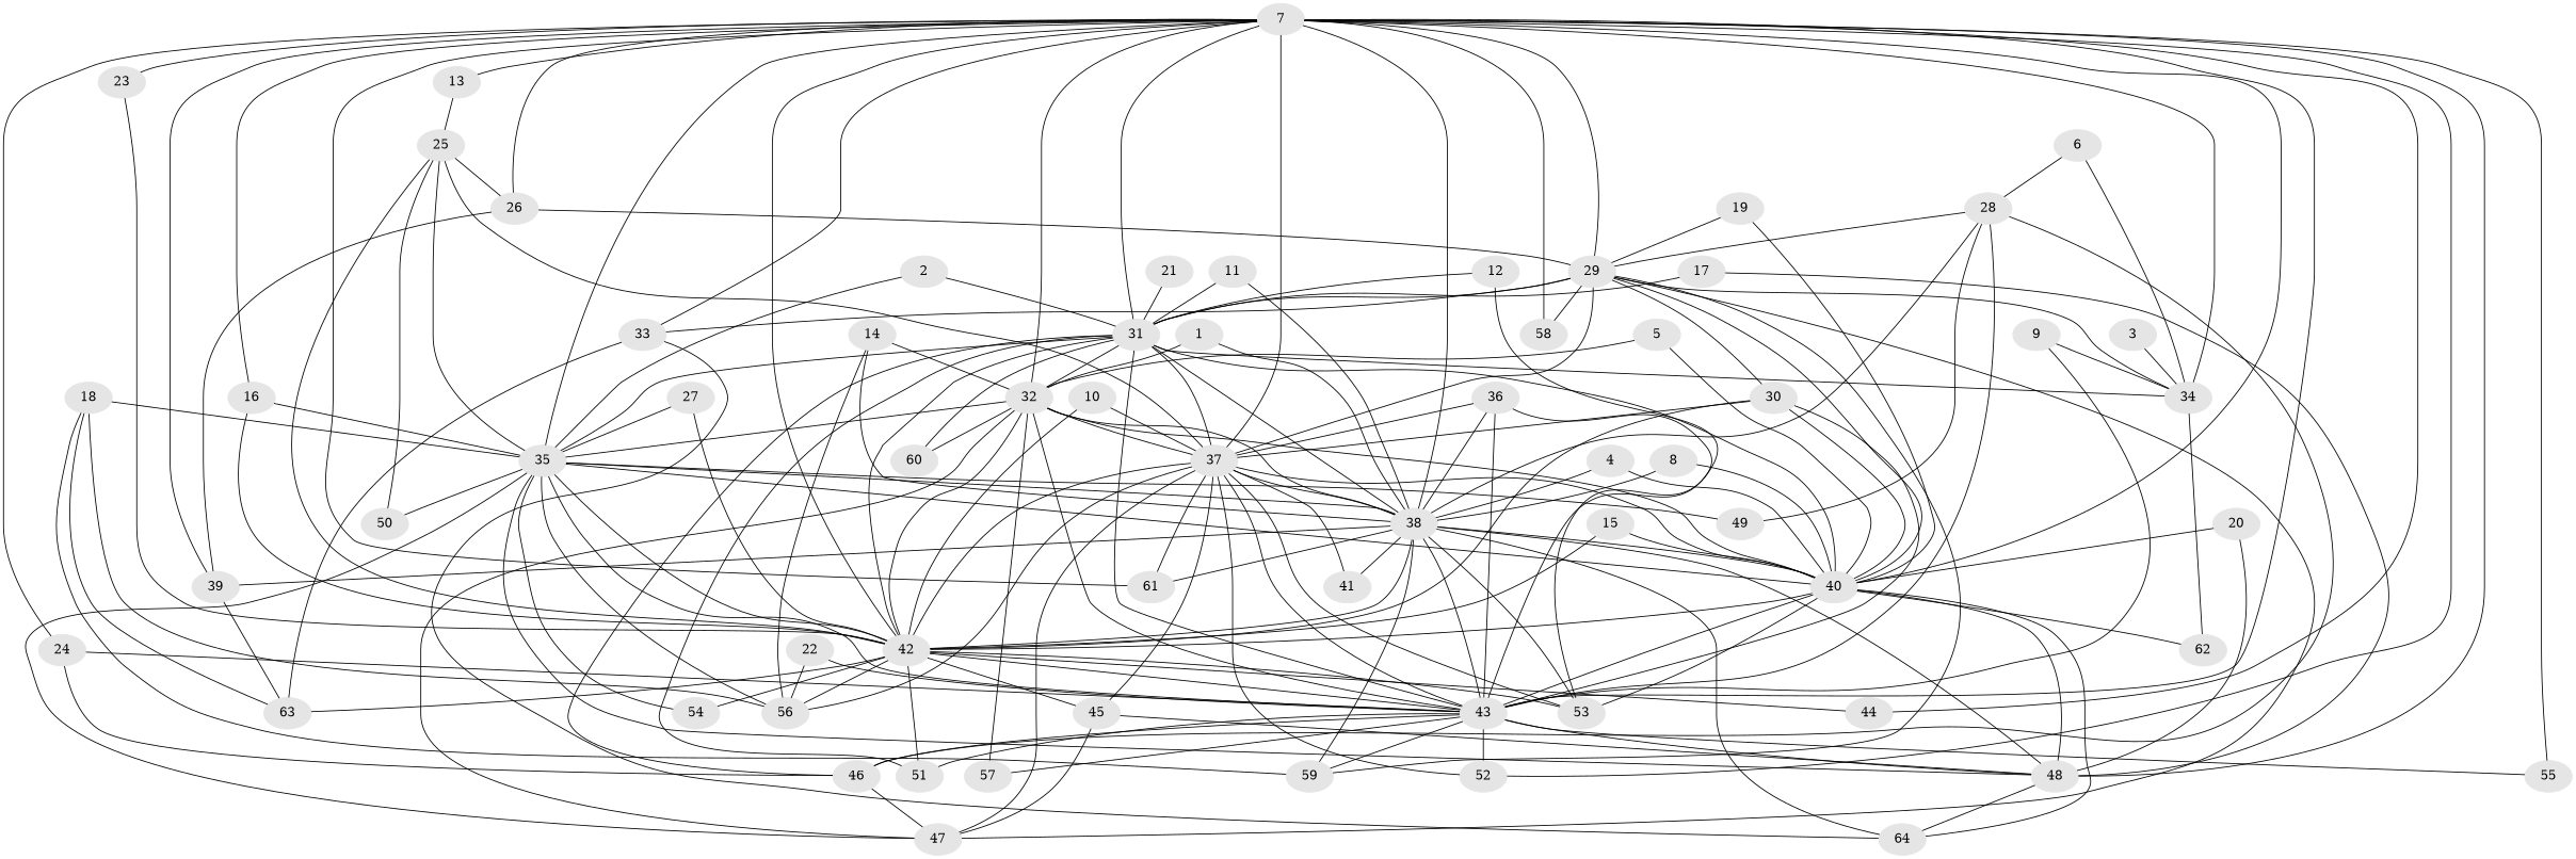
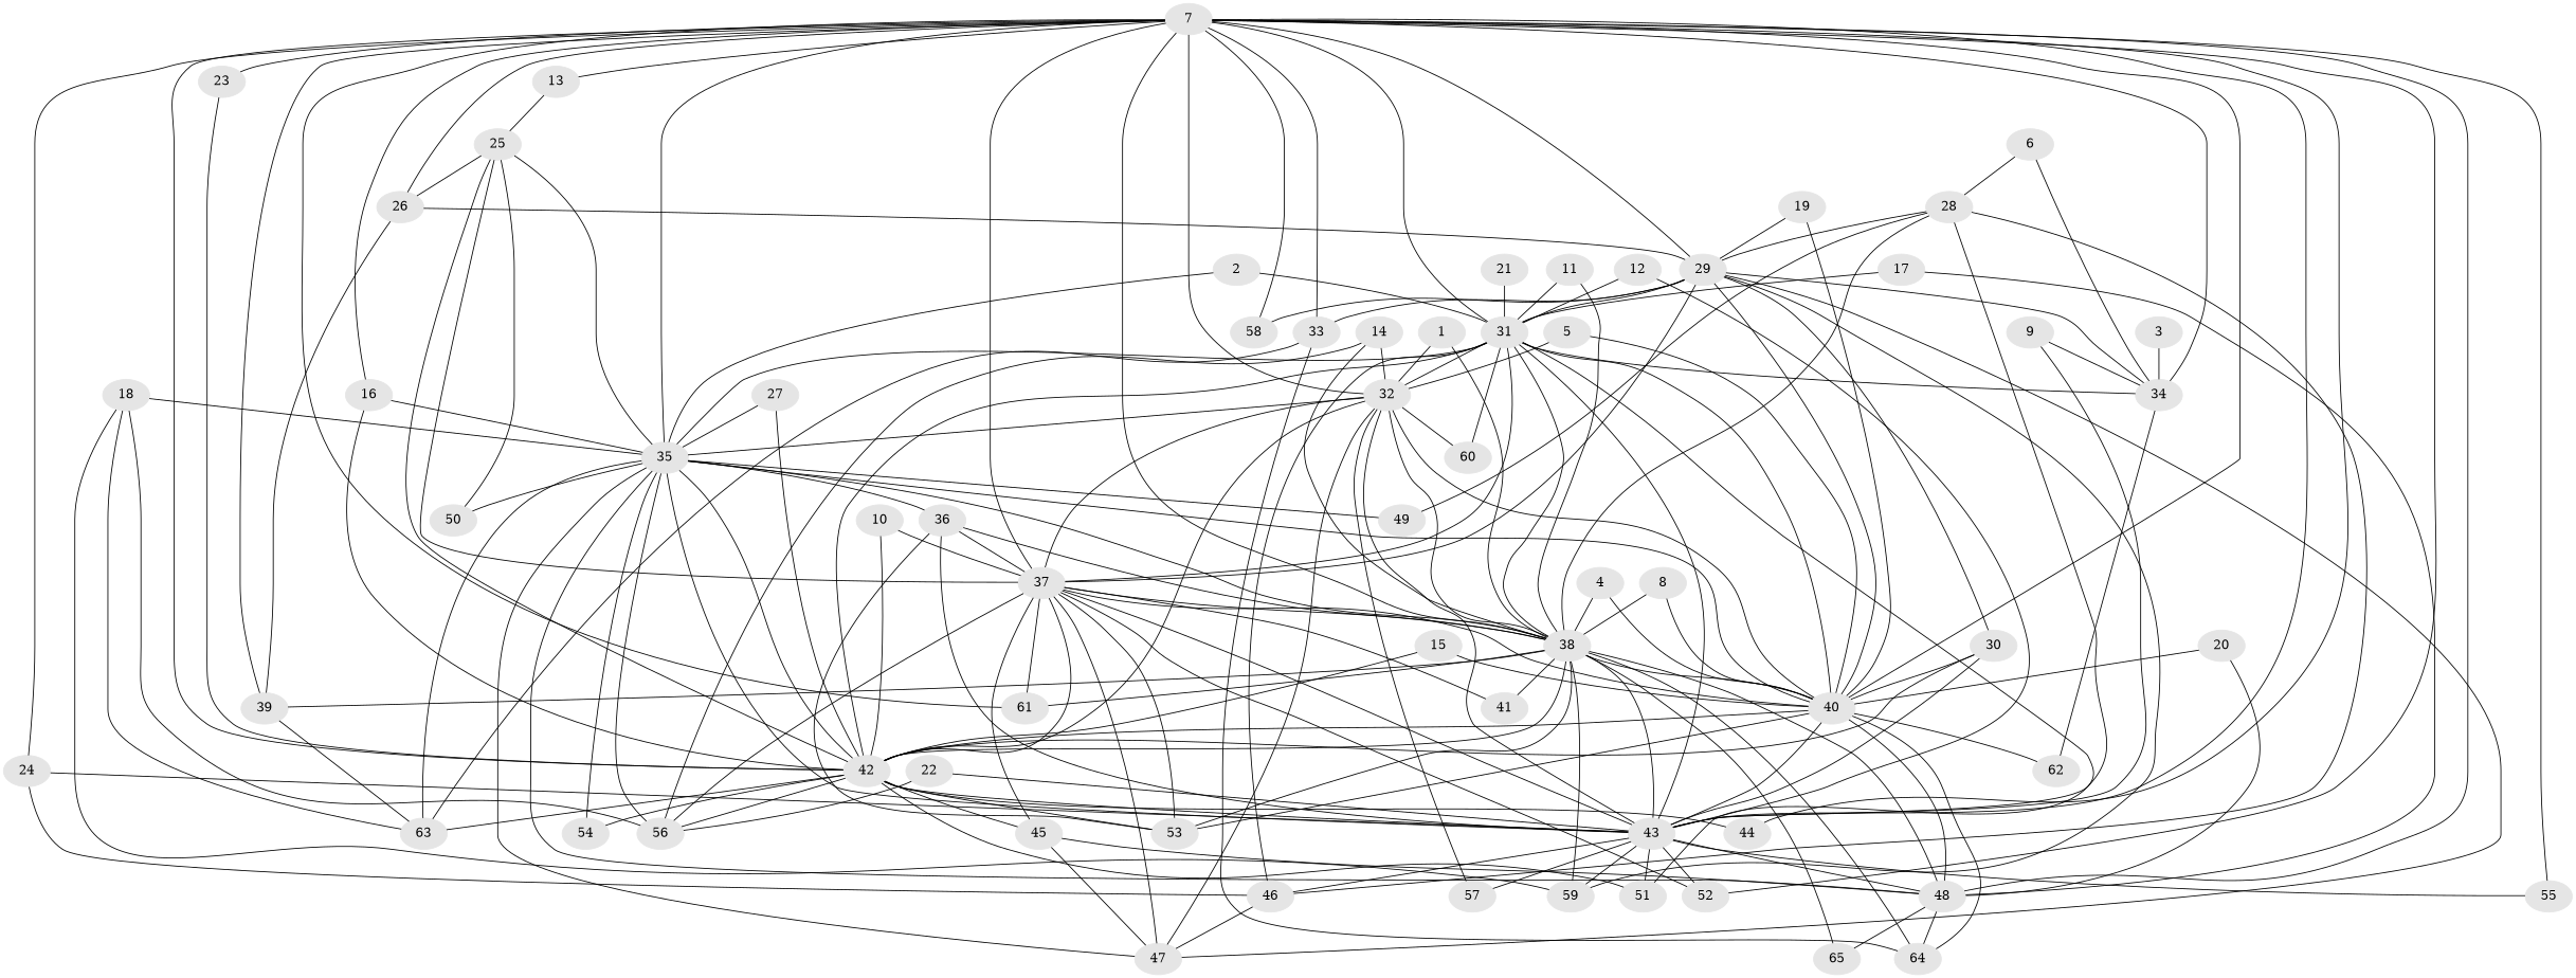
  graph {
    node [color=gray90 style=filled]
    edge [weight=1.0]
    1
    32
    38
    35
    40
    37
    42
    43
    47
    60
    57
    39
    48
    61
    59
    64
    53
    41
+   65
    2
    31
    34
    46
    51
    56
    63
    50
    49
    36
    54
    3
    62
    4
    5
    6
    28
    29
    7
    13
    16
    23
    24
    26
    33
    44
    52
    55
    58
    25
    21
    30
    45
    8
    9
    10
    11
    12
    14
    15
    17
    18
    19
    20
    22
    27
    1 -- 32
    1 -- 38
    32 -- 38 [weight=3.0]
    32 -- 35
    32 -- 40 [weight=3.0]
    32 -- 37
    32 -- 42
    32 -- 43
    32 -- 47
    32 -- 60
    32 -- 57
    38 -- 40
    38 -- 42
    38 -- 43 [weight=3.0]
    38 -- 39
    38 -- 48
    38 -- 61
    38 -- 59
    38 -- 64
    38 -- 53
    38 -- 41
+   38 -- 65
    35 -- 38
    35 -- 40
    35 -- 42 [weight=2.0]
    35 -- 43
    35 -- 47
    35 -- 48
    35 -- 56
+   35 -- 63
    35 -- 50
    35 -- 49
+   35 -- 36
    35 -- 54
    40 -- 42 [weight=3.0]
    40 -- 43
    40 -- 48
    40 -- 64
    40 -- 53
    40 -- 62
    37 -- 38
    37 -- 40
    37 -- 42
    37 -- 43
    37 -- 47
    37 -- 61
    37 -- 53 [weight=2.0]
    37 -- 41
    37 -- 56
    37 -- 52
    37 -- 45
    42 -- 43 [weight=2.0]
    42 -- 53
    42 -- 51
    42 -- 56
    42 -- 63 [weight=2.0]
    42 -- 54
    42 -- 44
    42 -- 45
    43 -- 57
    43 -- 48
    43 -- 59
    43 -- 46
    43 -- 51
    43 -- 52
    43 -- 55
    39 -- 63
    48 -- 64
+   48 -- 65
    2 -- 35
    2 -- 31
    31 -- 32
    31 -- 38
    31 -- 35
    31 -- 40
    31 -- 37
    31 -- 42
    31 -- 43
    31 -- 60
    31 -- 34
    31 -- 46
    31 -- 51
    34 -- 62
    46 -- 47
    36 -- 38
    36 -- 37
    36 -- 43
    36 -- 53
    3 -- 34
    4 -- 38
    4 -- 40
    5 -- 32
    5 -- 40
    6 -- 34
    6 -- 28
    28 -- 38
    28 -- 43 [weight=2.0]
    28 -- 46
    28 -- 49
    28 -- 29
    29 -- 40
    29 -- 37
    29 -- 47
    29 -- 59
    29 -- 31
    29 -- 34
    29 -- 33 [weight=2.0]
    29 -- 58
    29 -- 30
    7 -- 32 [weight=2.0]
    7 -- 38 [weight=2.0]
    7 -- 35 [weight=3.0]
    7 -- 40 [weight=2.0]
    7 -- 37 [weight=3.0]
    7 -- 42 [weight=2.0]
    7 -- 43 [weight=3.0]
    7 -- 39
    7 -- 48 [weight=2.0]
    7 -- 61
    7 -- 31 [weight=2.0]
    7 -- 34 [weight=2.0]
    7 -- 29
    7 -- 13
    7 -- 16
    7 -- 23
    7 -- 24
    7 -- 26
    7 -- 33
    7 -- 44
    7 -- 52
    7 -- 55
    7 -- 58
    13 -- 25
    16 -- 35
    16 -- 42
    23 -- 42
    24 -- 43
    24 -- 46
    26 -- 39
    26 -- 29 [weight=2.0]
    33 -- 64
    33 -- 63
    25 -- 35
    25 -- 37
    25 -- 42
    25 -- 50
    25 -- 26
    21 -- 31
    30 -- 40
-   30 -- 37
    30 -- 42
    30 -- 43
    45 -- 47
    45 -- 48
    8 -- 38
    8 -- 40
    9 -- 43
    9 -- 34
    10 -- 37
    10 -- 42
    11 -- 38
    11 -- 31
    12 -- 43
    12 -- 31
    14 -- 32
    14 -- 38
    14 -- 56
    15 -- 40
    15 -- 42
    17 -- 48
    17 -- 31
    18 -- 35 [weight=2.0]
    18 -- 59
    18 -- 56
    18 -- 63
    19 -- 40
    19 -- 29
    20 -- 40
    20 -- 48
    22 -- 43
    22 -- 56
    27 -- 35
    27 -- 42
  }
